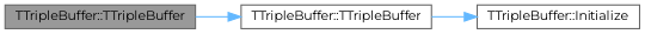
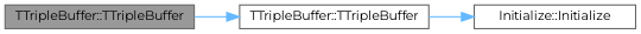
  digraph {
    rankdir=LR
    fontname=Montserrat
    node [color=grey40 fillcolor=white fontname=Montserrat fontsize=10 shape=box style=filled]
    edge [color=steelblue1 fontname=Montserrat fontsize=10 labelfontname=Helvetica labelfontsize=10 style=solid]
    n1 [color=gray40 fillcolor=grey60 fontcolor=black height=0.2 label="TTripleBuffer::TTripleBuffer" width=0.4]
    n2 [height=0.2 label="TTripleBuffer::TTripleBuffer" width=0.4]
-   n3 [height=0.2 label="TTripleBuffer::Initialize" width=0.4]
+   n3 [height=0.2 label="Initialize::Initialize" width=0.4]
    n1 -> n2
    n2 -> n3
  }
